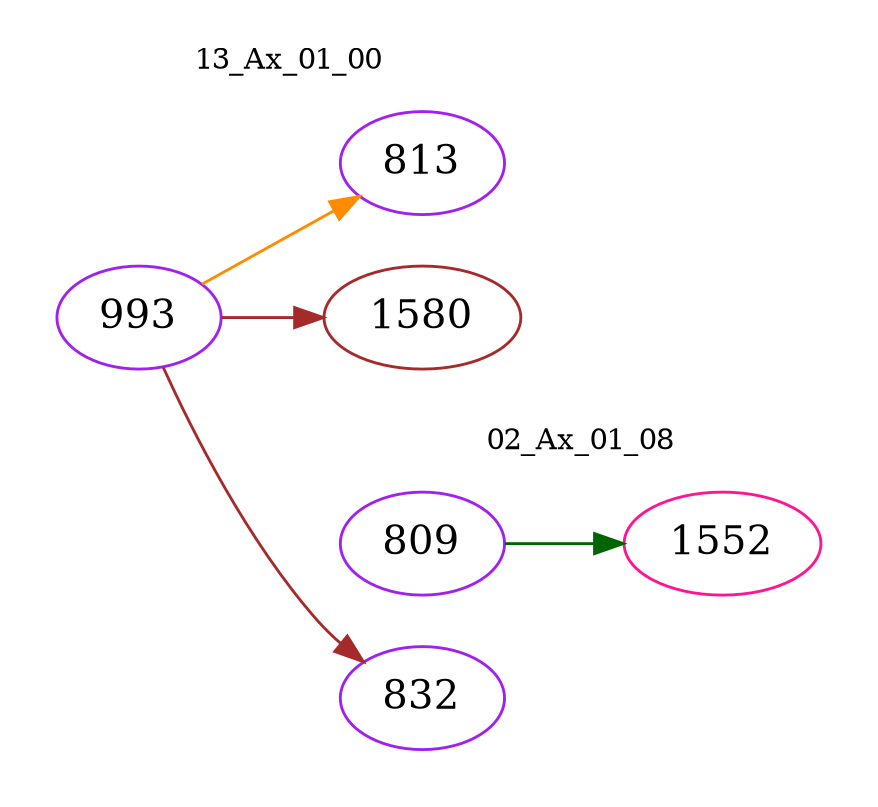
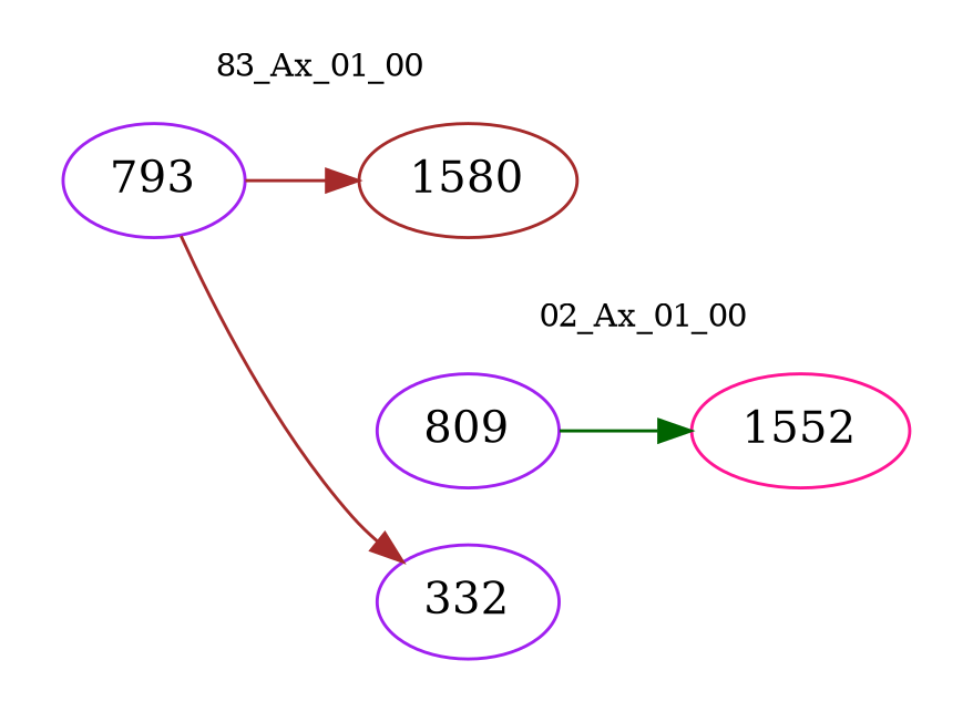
  digraph {
    rankdir=LR
    node [color=purple]
    edge [color=brown]
    n1 [label=809]
    n2 [color=deeppink label=1552]
-   n3 [label=832]
-   n4 [label=993]
+   n3 [label=332]
+   n4 [label=793]
    n5 [color=brown label=1580]
-   n6 [label=813]
    subgraph cluster_1 {
      color=white
      fontsize=10
-     label="02_Ax_01_08"
+     label="02_Ax_01_00"
      n1
      n2
      n3
    }
    subgraph cluster_2 {
      color=white
      fontsize=10
-     label="13_Ax_01_00"
+     label="83_Ax_01_00"
      n4
      n5
-     n6
    }
    n1 -> n2 [color=darkgreen]
    n4 -> n3
    n4 -> n5
-   n4 -> n6 [color=darkorange]
  }
